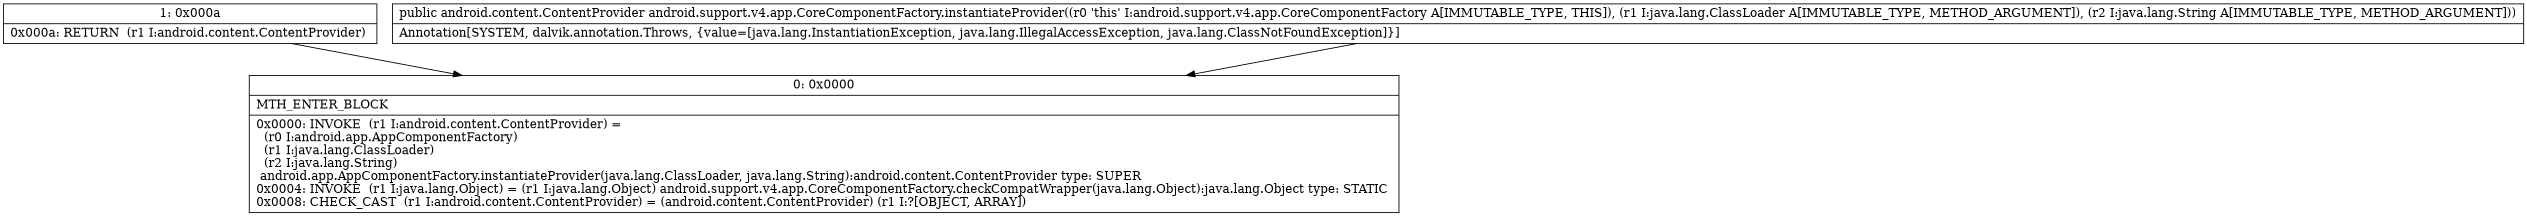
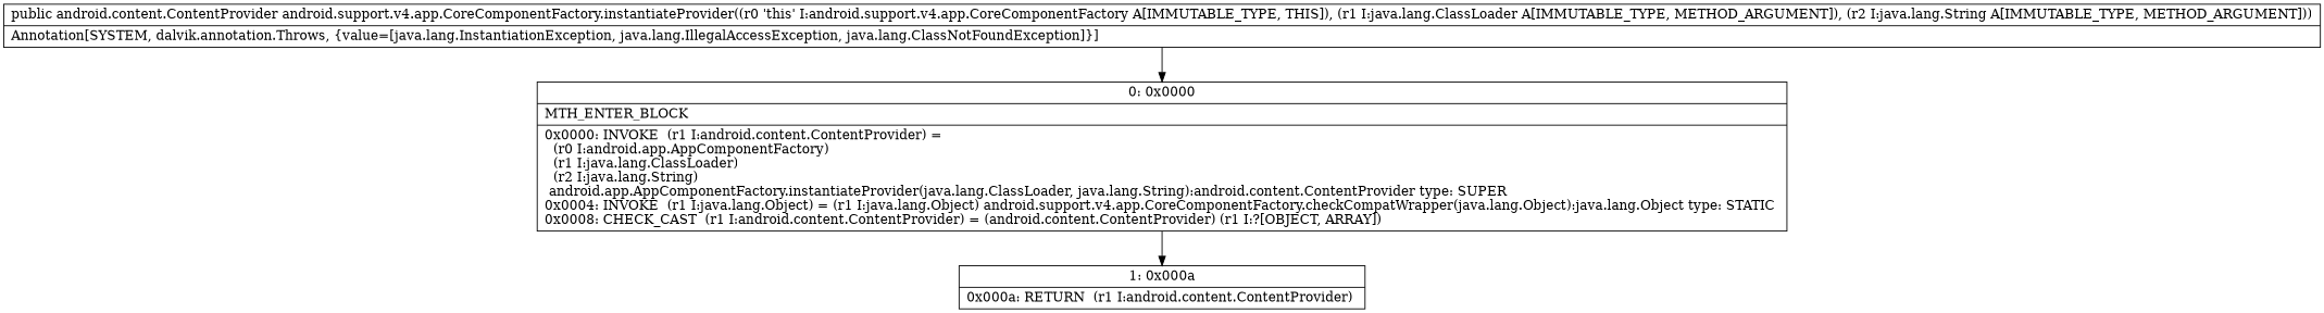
  digraph {
    node [shape=record]
    edge [color=black]
    n1 [label="{0\:\ 0x0000|MTH_ENTER_BLOCK\l|0x0000: INVOKE  (r1 I:android.content.ContentProvider) = \l  (r0 I:android.app.AppComponentFactory)\l  (r1 I:java.lang.ClassLoader)\l  (r2 I:java.lang.String)\l android.app.AppComponentFactory.instantiateProvider(java.lang.ClassLoader, java.lang.String):android.content.ContentProvider type: SUPER \l0x0004: INVOKE  (r1 I:java.lang.Object) = (r1 I:java.lang.Object) android.support.v4.app.CoreComponentFactory.checkCompatWrapper(java.lang.Object):java.lang.Object type: STATIC \l0x0008: CHECK_CAST  (r1 I:android.content.ContentProvider) = (android.content.ContentProvider) (r1 I:?[OBJECT, ARRAY]) \l}"]
    n2 [label="{1\:\ 0x000a|0x000a: RETURN  (r1 I:android.content.ContentProvider) \l}"]
    n3 [label="{public android.content.ContentProvider android.support.v4.app.CoreComponentFactory.instantiateProvider((r0 'this' I:android.support.v4.app.CoreComponentFactory A[IMMUTABLE_TYPE, THIS]), (r1 I:java.lang.ClassLoader A[IMMUTABLE_TYPE, METHOD_ARGUMENT]), (r2 I:java.lang.String A[IMMUTABLE_TYPE, METHOD_ARGUMENT]))  | Annotation[SYSTEM, dalvik.annotation.Throws, \{value=[java.lang.InstantiationException, java.lang.IllegalAccessException, java.lang.ClassNotFoundException]\}]\l}"]
-   n2 -> n1
+   n1 -> n2
    n3 -> n1
  }
